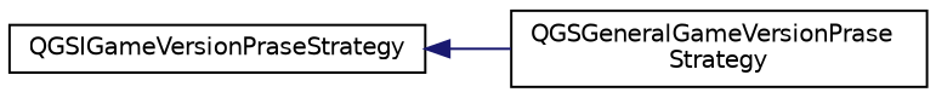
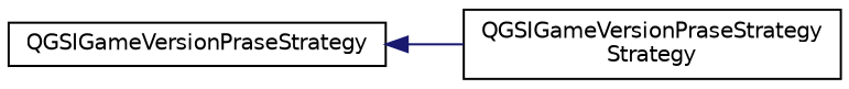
  digraph {
    rankdir=LR
    node [color=black fillcolor=white fontname=Helvetica fontsize=10 shape=record style=filled]
    n1 [height=0.2 label=QGSIGameVersionPraseStrategy width=0.4]
-   n2 [height=0.2 label="QGSGeneralGameVersionPrase\lStrategy" width=0.4]
+   n2 [height=0.2 label="QGSIGameVersionPraseStrategy\lStrategy" width=0.4]
    n1 -> n2 [color=midnightblue dir=back fontname=Helvetica fontsize=10 labelfontname=Helvetica labelfontsize=10 style=solid]
  }
